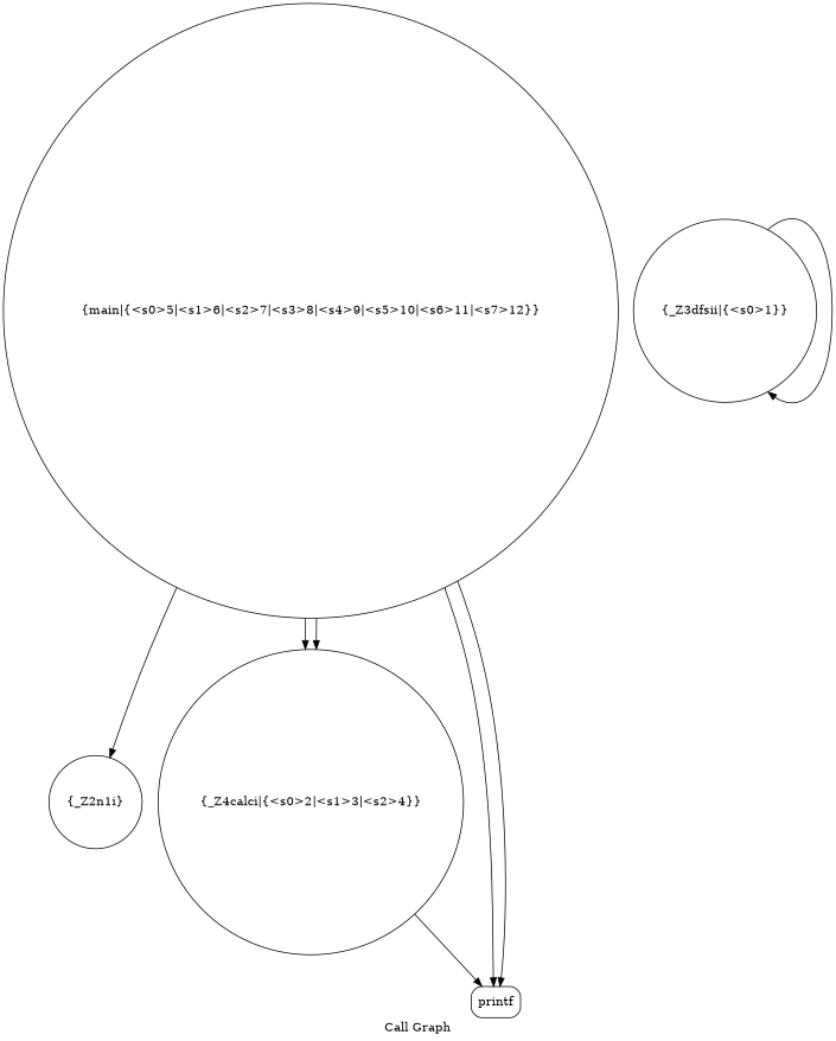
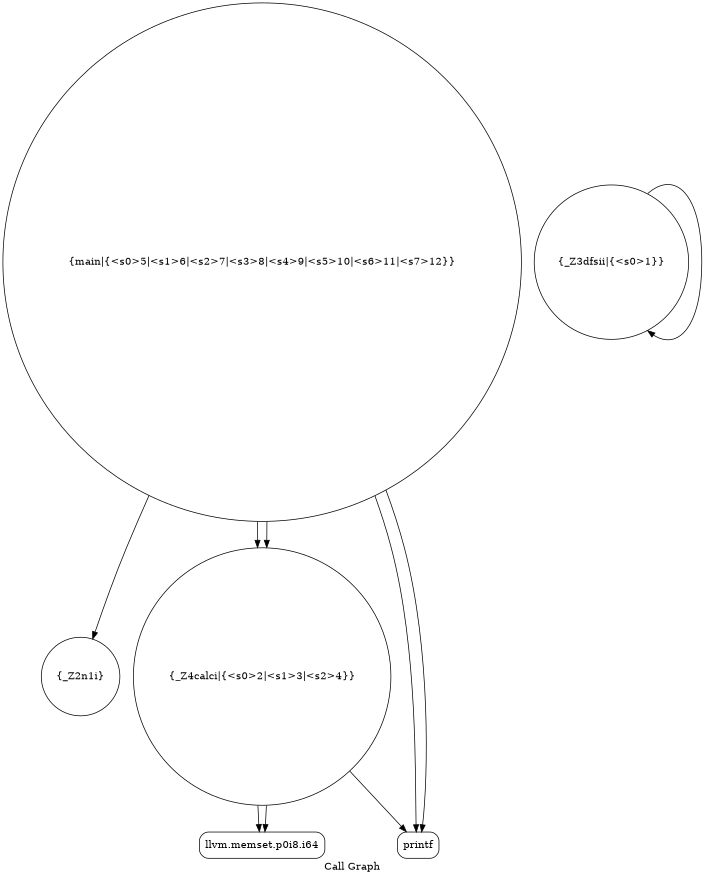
  digraph {
    label="Call Graph"
    node [shape=circle]
    edge [color=black tailport=s0]
    n1 [label="{_Z2n1i}"]
    n2 [label="{_Z4calci|{<s0>2|<s1>3|<s2>4}}"]
+   n3 [label="{llvm.memset.p0i8.i64}" shape=Mrecord]
    n4 [label="{printf}" shape=Mrecord]
    n5 [label="{_Z3dfsii|{<s0>1}}"]
    n6 [label="{main|{<s0>5|<s1>6|<s2>7|<s3>8|<s4>9|<s5>10|<s6>11|<s7>12}}"]
+   n2 -> n3
+   n2 -> n3 [tailport=s1]
    n2 -> n4 [tailport=s2]
    n5 -> n5
    n6 -> n1 [tailport=s4]
    n6 -> n2 [tailport=s5]
    n6 -> n2 [tailport=s6]
    n6 -> n4 [tailport=s3]
    n6 -> n4 [tailport=s7]
  }
